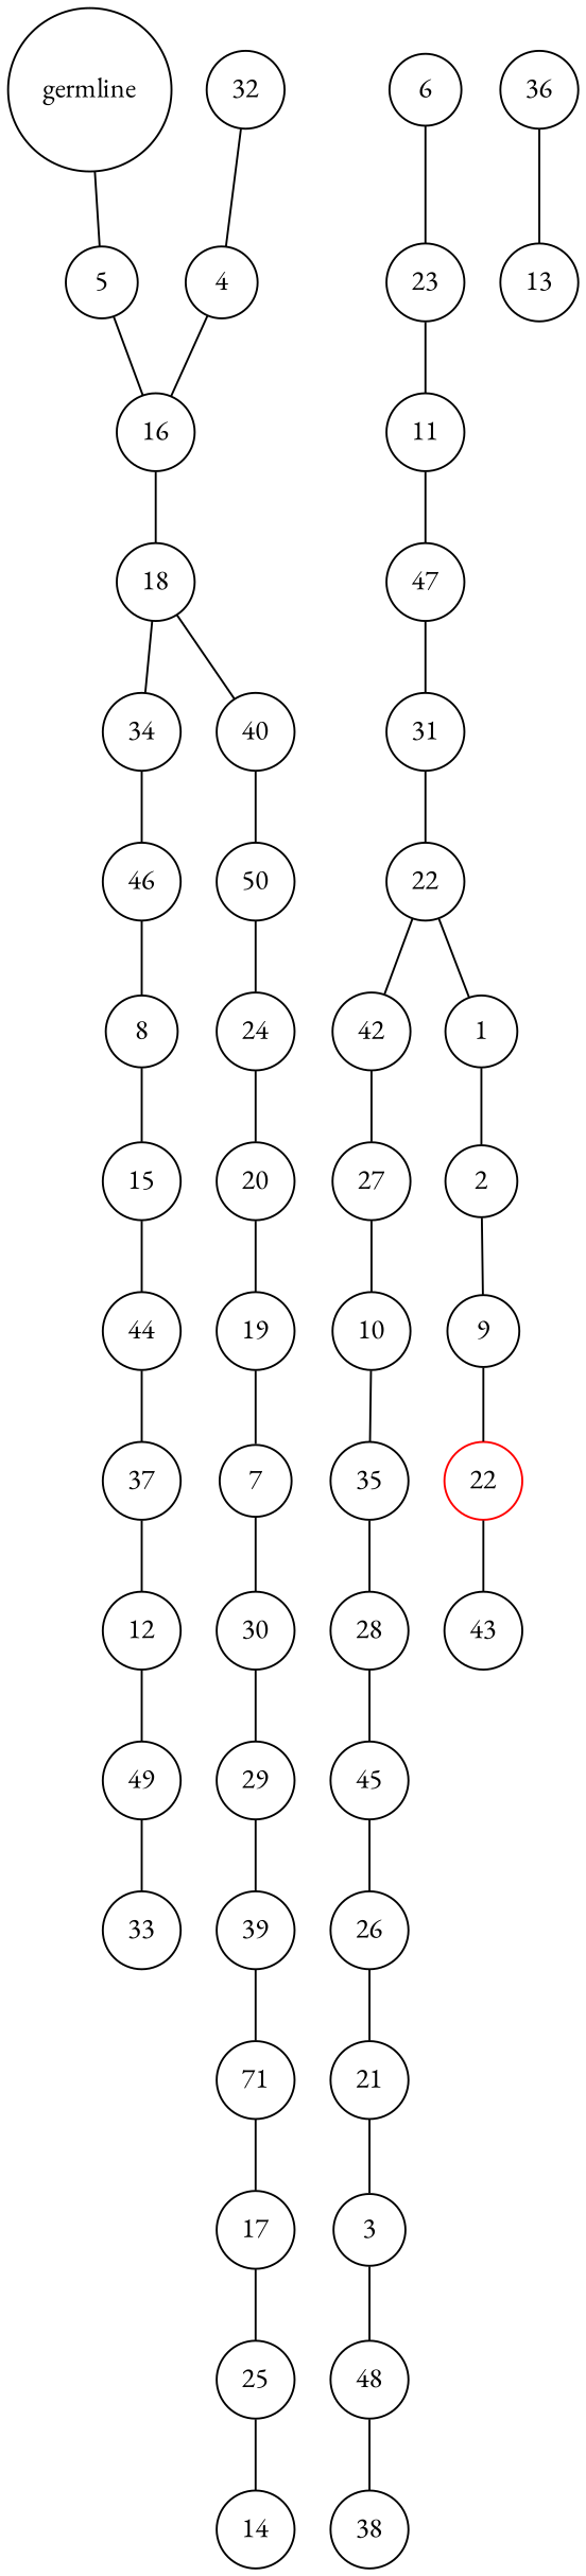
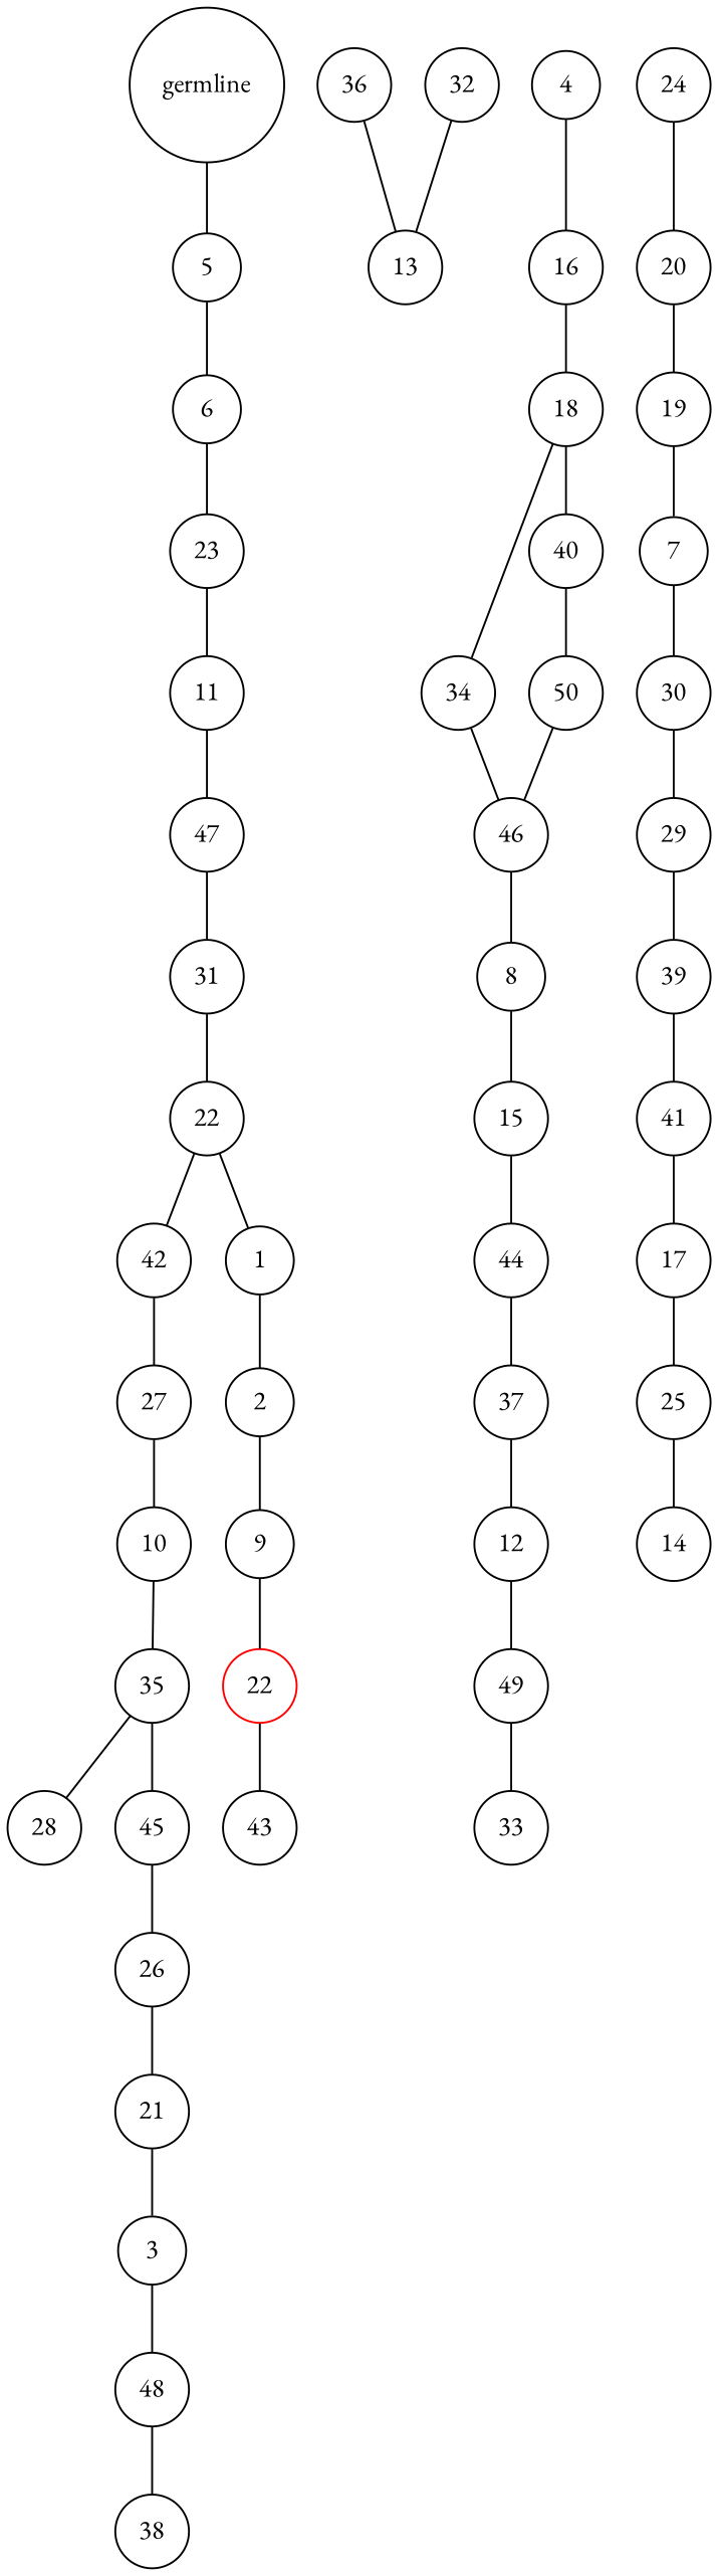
  graph {
    fontname="EB Garamond"
    rankdir=UD
    splines=line
    node [fontname="EB Garamond" shape=circle]
    edge [fontname="EB Garamond"]
    n1 [label=germline]
    n2 [label=5]
    n3 [label=6]
    n4 [label=23]
    n5 [label=11]
    n6 [label=47]
    n7 [label=31]
    n8 [label=22]
    n9 [label=42]
    n10 [label=1]
    n11 [label=27]
    n12 [label=2]
    n13 [label=10]
    n14 [label=35]
    n15 [label=28]
    n16 [label=45]
    n17 [label=26]
    n18 [label=21]
    n19 [label=3]
    n20 [label=48]
    n21 [label=38]
    n22 [label=36]
    n23 [label=13]
    n24 [label=9]
    n25 [color=red label=22]
    n26 [label=43]
    n27 [label=32]
    n28 [label=4]
    n29 [label=16]
    n30 [label=18]
    n31 [label=34]
    n32 [label=40]
    n33 [label=46]
    n34 [label=50]
    n35 [label=8]
    n36 [label=15]
    n37 [label=44]
    n38 [label=37]
    n39 [label=12]
    n40 [label=49]
    n41 [label=33]
    n42 [label=24]
    n43 [label=20]
    n44 [label=19]
    n45 [label=7]
    n46 [label=30]
    n47 [label=29]
    n48 [label=39]
-   n49 [label=71]
+   n49 [label=41]
    n50 [label=17]
    n51 [label=25]
    n52 [label=14]
    n1 -- n2
-   n2 -- n29
+   n2 -- n3
    n3 -- n4
    n4 -- n5
    n5 -- n6
    n6 -- n7
    n7 -- n8
    n8 -- n9
    n8 -- n10
    n9 -- n11
    n10 -- n12
    n11 -- n13
    n12 -- n24
    n13 -- n14
    n14 -- n15
-   n15 -- n16
+   n14 -- n16
    n16 -- n17
    n17 -- n18
    n18 -- n19
    n19 -- n20
    n20 -- n21
    n22 -- n23
    n24 -- n25
    n25 -- n26
-   n27 -- n28
+   n27 -- n23
    n28 -- n29
    n29 -- n30
    n30 -- n31
    n30 -- n32
    n31 -- n33
    n32 -- n34
    n33 -- n35
-   n34 -- n42
+   n34 -- n33
    n35 -- n36
    n36 -- n37
    n37 -- n38
    n38 -- n39
    n39 -- n40
    n40 -- n41
    n42 -- n43
    n43 -- n44
    n44 -- n45
    n45 -- n46
    n46 -- n47
    n47 -- n48
    n48 -- n49
    n49 -- n50
    n50 -- n51
    n51 -- n52
  }
